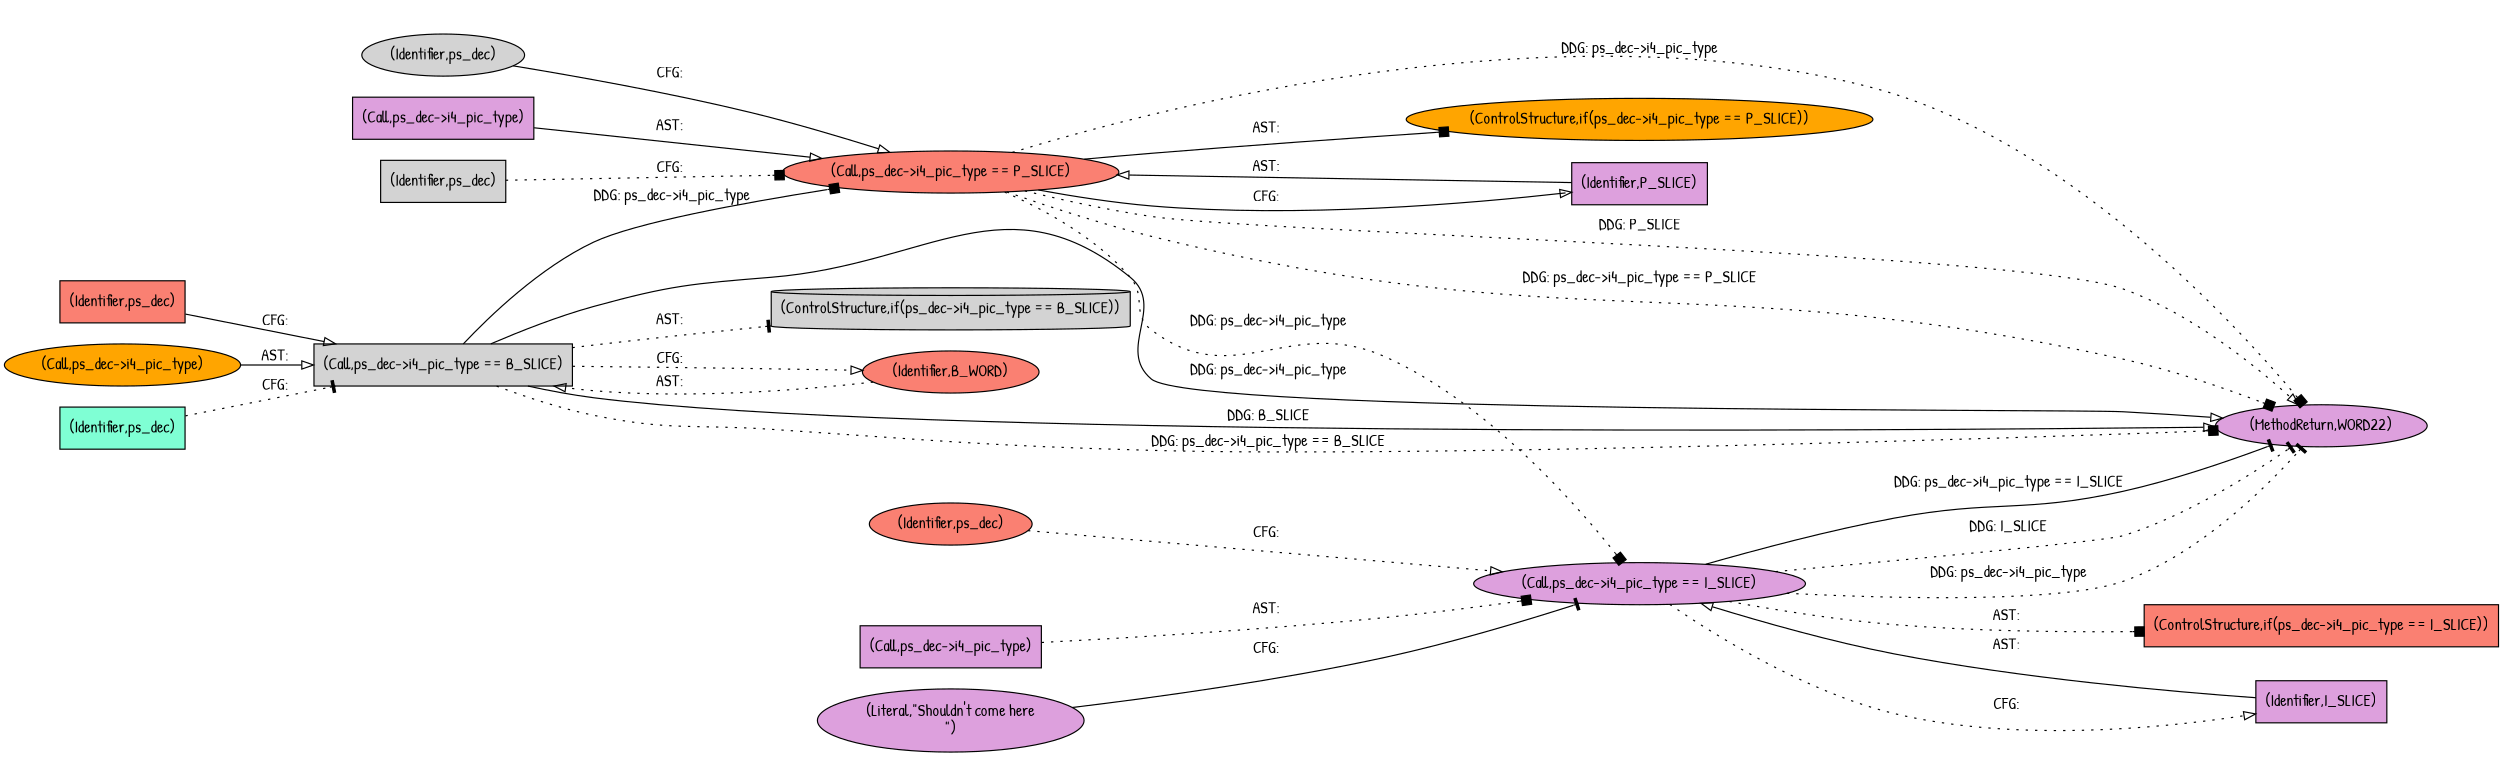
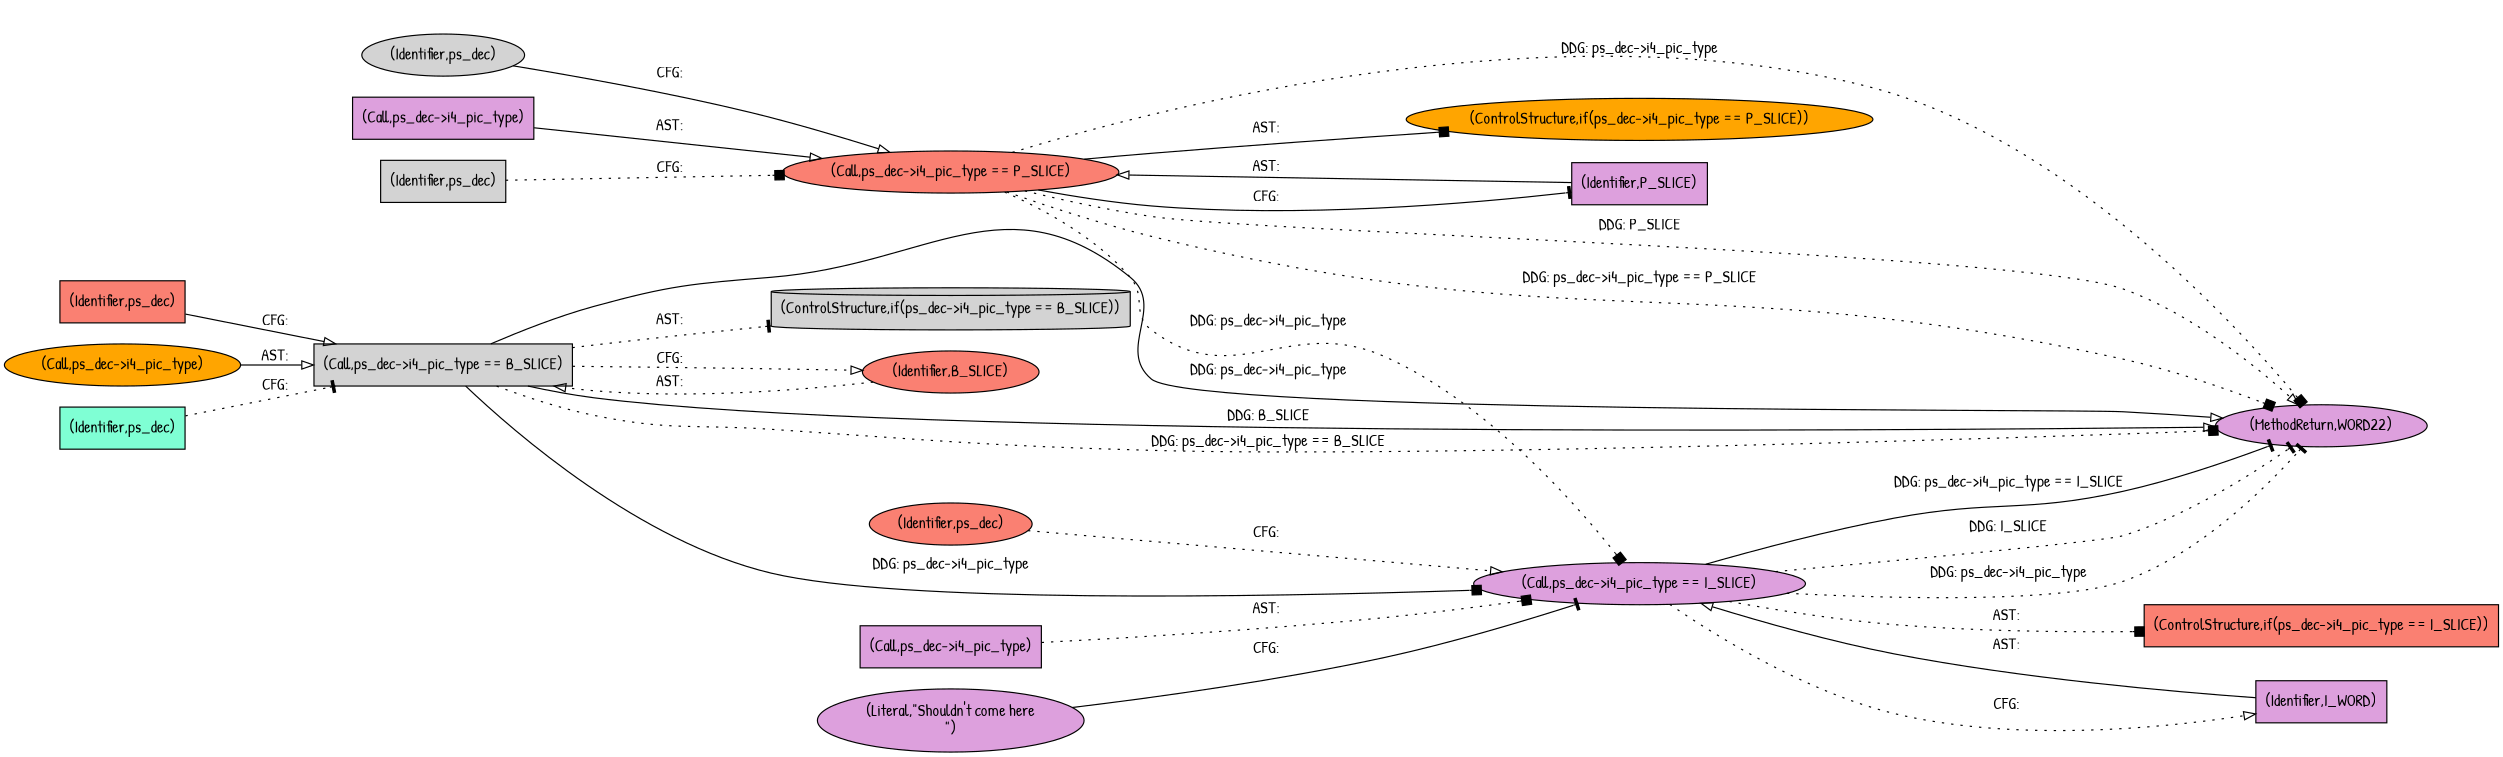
  digraph {
    fontname="Patrick Hand"
    rankdir=LR
    node [fillcolor=plum fontname="Patrick Hand" shape=box style=filled]
    edge [arrowhead=onormal fontname="Patrick Hand" style=dotted]
    n1 [fillcolor=lightgrey label="(Call,ps_dec->i4_pic_type == B_SLICE)"]
    n2 [fillcolor=salmon label="(Call,ps_dec->i4_pic_type == P_SLICE)" shape=ellipse]
-   n3 [fillcolor=salmon label="(Identifier,B_WORD)" shape=ellipse]
+   n3 [fillcolor=salmon label="(Identifier,B_SLICE)" shape=ellipse]
    n4 [label="(MethodReturn,WORD22)" shape=ellipse]
    n5 [fillcolor=lightgrey label="(ControlStructure,if(ps_dec->i4_pic_type == B_SLICE))" shape=cylinder]
    n6 [label="(Call,ps_dec->i4_pic_type == I_SLICE)" shape=ellipse]
    n7 [label="(Identifier,P_SLICE)"]
    n8 [fillcolor=orange label="(ControlStructure,if(ps_dec->i4_pic_type == P_SLICE))" shape=ellipse]
    n9 [fillcolor=salmon label="(ControlStructure,if(ps_dec->i4_pic_type == I_SLICE))"]
-   n10 [label="(Identifier,I_SLICE)"]
+   n10 [label="(Identifier,I_WORD)"]
    n11 [label="(Call,ps_dec->i4_pic_type)"]
    n12 [label="(Literal,\"Shouldn't come here\n\")" shape=ellipse]
    n13 [fillcolor=lightgrey label="(Identifier,ps_dec)"]
    n14 [fillcolor=lightgrey label="(Identifier,ps_dec)" shape=ellipse]
    n15 [label="(Call,ps_dec->i4_pic_type)"]
    n16 [fillcolor=salmon label="(Identifier,ps_dec)"]
    n17 [fillcolor=salmon label="(Identifier,ps_dec)" shape=ellipse]
    n18 [fillcolor=orange label="(Call,ps_dec->i4_pic_type)" shape=ellipse]
    n19 [fillcolor=aquamarine label="(Identifier,ps_dec)"]
-   n1 -> n2 [arrowhead=box label="DDG: ps_dec->i4_pic_type" style=solid]
+   n1 -> n6 [arrowhead=box label="DDG: ps_dec->i4_pic_type" style=solid]
    n1 -> n3 [label="CFG: "]
    n1 -> n4 [label="DDG: B_SLICE" style=solid]
    n1 -> n4 [arrowhead=box label="DDG: ps_dec->i4_pic_type == B_SLICE"]
    n1 -> n4 [label="DDG: ps_dec->i4_pic_type" style=solid]
    n1 -> n5 [arrowhead=tee label="AST: "]
    n2 -> n4 [arrowhead=box label="DDG: ps_dec->i4_pic_type"]
    n2 -> n4 [label="DDG: P_SLICE"]
    n2 -> n4 [arrowhead=box label="DDG: ps_dec->i4_pic_type == P_SLICE"]
    n2 -> n6 [arrowhead=box label="DDG: ps_dec->i4_pic_type"]
-   n2 -> n7 [label="CFG: " style=solid]
+   n2 -> n7 [arrowhead=tee label="CFG: " style=solid]
    n2 -> n8 [arrowhead=box label="AST: " style=solid]
    n3 -> n1 [label="AST: "]
    n6 -> n4 [arrowhead=tee label="DDG: I_SLICE"]
    n6 -> n4 [arrowhead=tee label="DDG: ps_dec->i4_pic_type"]
    n6 -> n4 [arrowhead=tee label="DDG: ps_dec->i4_pic_type == I_SLICE" style=solid]
    n6 -> n9 [arrowhead=box label="AST: "]
    n6 -> n10 [label="CFG: "]
    n7 -> n2 [label="AST: " style=solid]
    n10 -> n6 [label="AST: " style=solid]
    n11 -> n2 [label="AST: " style=solid]
    n12 -> n6 [arrowhead=tee label="CFG: " style=solid]
    n13 -> n2 [arrowhead=box label="CFG: "]
    n14 -> n2 [label="CFG: " style=solid]
    n15 -> n6 [arrowhead=box label="AST: "]
    n16 -> n1 [label="CFG: " style=solid]
    n17 -> n6 [label="CFG: "]
    n18 -> n1 [label="AST: " style=solid]
    n19 -> n1 [arrowhead=tee label="CFG: "]
  }
